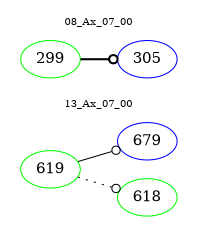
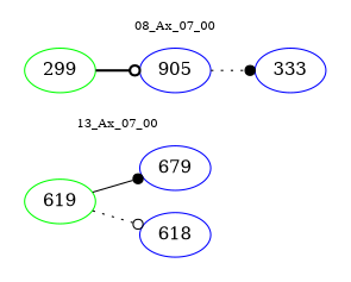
  digraph {
    rankdir=LR
    node [color=green]
    edge [arrowhead=odot color=black style=dotted]
-   n1 [label=618]
+   n1 [color=blue label=618]
    n2 [label=619]
    n3 [color=blue label=679]
    n4 [label=299]
-   n5 [color=blue label=305]
+   n5 [color=blue label=905]
+   n6 [color=blue label=333]
    subgraph cluster_1 {
      color=white
      fontsize=10
      label="13_Ax_07_00"
      n1
      n2
      n3
    }
    subgraph cluster_2 {
      color=white
      fontsize=10
      label="08_Ax_07_00"
      n4
      n5
+     n6
    }
    n2 -> n1
-   n2 -> n3 [style=solid]
+   n2 -> n3 [arrowhead=dot style=solid]
    n4 -> n5 [style=bold]
+   n5 -> n6 [arrowhead=dot]
  }
